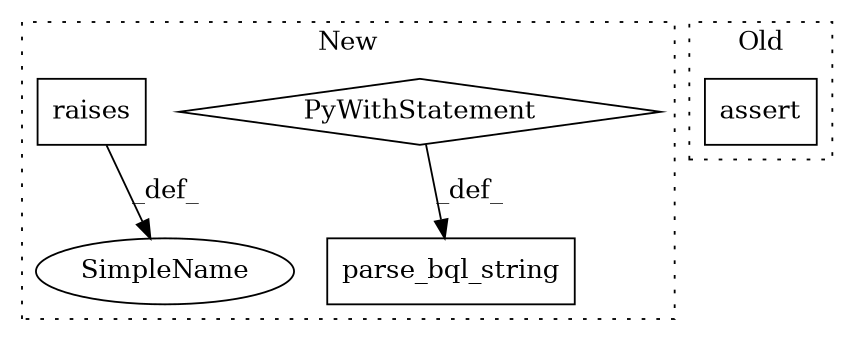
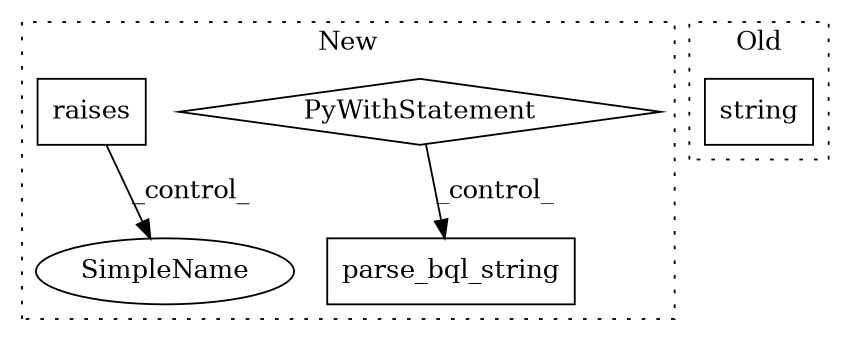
  digraph {
    node [a=32 shape=box]
    n1 [l="17,1" label=parse_bql_string s="19163,19249"]
    n2 [a=42 label=SimpleName shape=ellipse]
    n3 [a=104 l="10,2" label=PyWithStatement s="19119,19153" shape=diamond]
    n4 [l="7,1" label=raises s="19136,19152"]
-   n5 [a=6 l=7 label=assert s=19119]
+   n5 [a=6 l=7 label=string s=19119]
    subgraph cluster_1 {
      label=New
      style=dotted
      n1
      n2
      n3
      n4
    }
    subgraph cluster_2 {
      label=Old
      style=dotted
      n5
    }
-   n3 -> n1 [label=_def_]
-   n4 -> n2 [label=_def_]
+   n3 -> n1 [label=_control_]
+   n4 -> n2 [label=_control_]
  }
